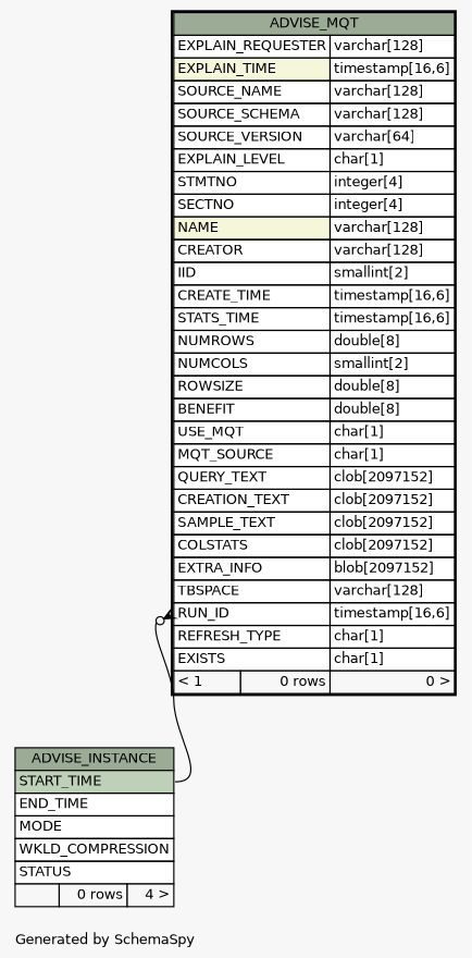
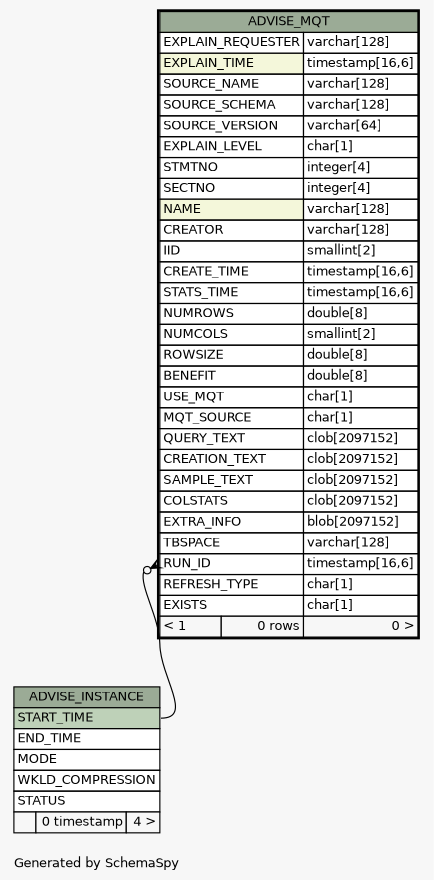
  digraph {
    bgcolor="#f7f7f7"
    fontname=Helvetica
    fontsize=11
    label="\nGenerated by SchemaSpy"
    labeljust=l
    nodesep=0.18
    rankdir=TB
    ranksep=0.46
    node [fontname=Helvetica fontsize=11 shape=plaintext]
    n1 [label=<     <TABLE BORDER="2" CELLBORDER="1" CELLSPACING="0" BGCOLOR="#ffffff">       <TR><TD COLSPAN="3" BGCOLOR="#9bab96" ALIGN="CENTER">ADVISE_MQT</TD></TR>       <TR><TD PORT="EXPLAIN_REQUESTER" COLSPAN="2" ALIGN="LEFT">EXPLAIN_REQUESTER</TD><TD PORT="EXPLAIN_REQUESTER.type" ALIGN="LEFT">varchar[128]</TD></TR>       <TR><TD PORT="EXPLAIN_TIME" COLSPAN="2" BGCOLOR="#f4f7da" ALIGN="LEFT">EXPLAIN_TIME</TD><TD PORT="EXPLAIN_TIME.type" ALIGN="LEFT">timestamp[16,6]</TD></TR>       <TR><TD PORT="SOURCE_NAME" COLSPAN="2" ALIGN="LEFT">SOURCE_NAME</TD><TD PORT="SOURCE_NAME.type" ALIGN="LEFT">varchar[128]</TD></TR>       <TR><TD PORT="SOURCE_SCHEMA" COLSPAN="2" ALIGN="LEFT">SOURCE_SCHEMA</TD><TD PORT="SOURCE_SCHEMA.type" ALIGN="LEFT">varchar[128]</TD></TR>       <TR><TD PORT="SOURCE_VERSION" COLSPAN="2" ALIGN="LEFT">SOURCE_VERSION</TD><TD PORT="SOURCE_VERSION.type" ALIGN="LEFT">varchar[64]</TD></TR>       <TR><TD PORT="EXPLAIN_LEVEL" COLSPAN="2" ALIGN="LEFT">EXPLAIN_LEVEL</TD><TD PORT="EXPLAIN_LEVEL.type" ALIGN="LEFT">char[1]</TD></TR>       <TR><TD PORT="STMTNO" COLSPAN="2" ALIGN="LEFT">STMTNO</TD><TD PORT="STMTNO.type" ALIGN="LEFT">integer[4]</TD></TR>       <TR><TD PORT="SECTNO" COLSPAN="2" ALIGN="LEFT">SECTNO</TD><TD PORT="SECTNO.type" ALIGN="LEFT">integer[4]</TD></TR>       <TR><TD PORT="NAME" COLSPAN="2" BGCOLOR="#f4f7da" ALIGN="LEFT">NAME</TD><TD PORT="NAME.type" ALIGN="LEFT">varchar[128]</TD></TR>       <TR><TD PORT="CREATOR" COLSPAN="2" ALIGN="LEFT">CREATOR</TD><TD PORT="CREATOR.type" ALIGN="LEFT">varchar[128]</TD></TR>       <TR><TD PORT="IID" COLSPAN="2" ALIGN="LEFT">IID</TD><TD PORT="IID.type" ALIGN="LEFT">smallint[2]</TD></TR>       <TR><TD PORT="CREATE_TIME" COLSPAN="2" ALIGN="LEFT">CREATE_TIME</TD><TD PORT="CREATE_TIME.type" ALIGN="LEFT">timestamp[16,6]</TD></TR>       <TR><TD PORT="STATS_TIME" COLSPAN="2" ALIGN="LEFT">STATS_TIME</TD><TD PORT="STATS_TIME.type" ALIGN="LEFT">timestamp[16,6]</TD></TR>       <TR><TD PORT="NUMROWS" COLSPAN="2" ALIGN="LEFT">NUMROWS</TD><TD PORT="NUMROWS.type" ALIGN="LEFT">double[8]</TD></TR>       <TR><TD PORT="NUMCOLS" COLSPAN="2" ALIGN="LEFT">NUMCOLS</TD><TD PORT="NUMCOLS.type" ALIGN="LEFT">smallint[2]</TD></TR>       <TR><TD PORT="ROWSIZE" COLSPAN="2" ALIGN="LEFT">ROWSIZE</TD><TD PORT="ROWSIZE.type" ALIGN="LEFT">double[8]</TD></TR>       <TR><TD PORT="BENEFIT" COLSPAN="2" ALIGN="LEFT">BENEFIT</TD><TD PORT="BENEFIT.type" ALIGN="LEFT">double[8]</TD></TR>       <TR><TD PORT="USE_MQT" COLSPAN="2" ALIGN="LEFT">USE_MQT</TD><TD PORT="USE_MQT.type" ALIGN="LEFT">char[1]</TD></TR>       <TR><TD PORT="MQT_SOURCE" COLSPAN="2" ALIGN="LEFT">MQT_SOURCE</TD><TD PORT="MQT_SOURCE.type" ALIGN="LEFT">char[1]</TD></TR>       <TR><TD PORT="QUERY_TEXT" COLSPAN="2" ALIGN="LEFT">QUERY_TEXT</TD><TD PORT="QUERY_TEXT.type" ALIGN="LEFT">clob[2097152]</TD></TR>       <TR><TD PORT="CREATION_TEXT" COLSPAN="2" ALIGN="LEFT">CREATION_TEXT</TD><TD PORT="CREATION_TEXT.type" ALIGN="LEFT">clob[2097152]</TD></TR>       <TR><TD PORT="SAMPLE_TEXT" COLSPAN="2" ALIGN="LEFT">SAMPLE_TEXT</TD><TD PORT="SAMPLE_TEXT.type" ALIGN="LEFT">clob[2097152]</TD></TR>       <TR><TD PORT="COLSTATS" COLSPAN="2" ALIGN="LEFT">COLSTATS</TD><TD PORT="COLSTATS.type" ALIGN="LEFT">clob[2097152]</TD></TR>       <TR><TD PORT="EXTRA_INFO" COLSPAN="2" ALIGN="LEFT">EXTRA_INFO</TD><TD PORT="EXTRA_INFO.type" ALIGN="LEFT">blob[2097152]</TD></TR>       <TR><TD PORT="TBSPACE" COLSPAN="2" ALIGN="LEFT">TBSPACE</TD><TD PORT="TBSPACE.type" ALIGN="LEFT">varchar[128]</TD></TR>       <TR><TD PORT="RUN_ID" COLSPAN="2" ALIGN="LEFT">RUN_ID</TD><TD PORT="RUN_ID.type" ALIGN="LEFT">timestamp[16,6]</TD></TR>       <TR><TD PORT="REFRESH_TYPE" COLSPAN="2" ALIGN="LEFT">REFRESH_TYPE</TD><TD PORT="REFRESH_TYPE.type" ALIGN="LEFT">char[1]</TD></TR>       <TR><TD PORT="EXISTS" COLSPAN="2" ALIGN="LEFT">EXISTS</TD><TD PORT="EXISTS.type" ALIGN="LEFT">char[1]</TD></TR>       <TR><TD ALIGN="LEFT" BGCOLOR="#f7f7f7">&lt; 1</TD><TD ALIGN="RIGHT" BGCOLOR="#f7f7f7">0 rows</TD><TD ALIGN="RIGHT" BGCOLOR="#f7f7f7">0 &gt;</TD></TR>     </TABLE>>]
-   n2 [label=<     <TABLE BORDER="0" CELLBORDER="1" CELLSPACING="0" BGCOLOR="#ffffff">       <TR><TD COLSPAN="3" BGCOLOR="#9bab96" ALIGN="CENTER">ADVISE_INSTANCE</TD></TR>       <TR><TD PORT="START_TIME" COLSPAN="3" BGCOLOR="#bed1b8" ALIGN="LEFT">START_TIME</TD></TR>       <TR><TD PORT="END_TIME" COLSPAN="3" ALIGN="LEFT">END_TIME</TD></TR>       <TR><TD PORT="MODE" COLSPAN="3" ALIGN="LEFT">MODE</TD></TR>       <TR><TD PORT="WKLD_COMPRESSION" COLSPAN="3" ALIGN="LEFT">WKLD_COMPRESSION</TD></TR>       <TR><TD PORT="STATUS" COLSPAN="3" ALIGN="LEFT">STATUS</TD></TR>       <TR><TD ALIGN="LEFT" BGCOLOR="#f7f7f7">  </TD><TD ALIGN="RIGHT" BGCOLOR="#f7f7f7">0 rows</TD><TD ALIGN="RIGHT" BGCOLOR="#f7f7f7">4 &gt;</TD></TR>     </TABLE>>]
+   n2 [label=<     <TABLE BORDER="0" CELLBORDER="1" CELLSPACING="0" BGCOLOR="#ffffff">       <TR><TD COLSPAN="3" BGCOLOR="#9bab96" ALIGN="CENTER">ADVISE_INSTANCE</TD></TR>       <TR><TD PORT="START_TIME" COLSPAN="3" BGCOLOR="#bed1b8" ALIGN="LEFT">START_TIME</TD></TR>       <TR><TD PORT="END_TIME" COLSPAN="3" ALIGN="LEFT">END_TIME</TD></TR>       <TR><TD PORT="MODE" COLSPAN="3" ALIGN="LEFT">MODE</TD></TR>       <TR><TD PORT="WKLD_COMPRESSION" COLSPAN="3" ALIGN="LEFT">WKLD_COMPRESSION</TD></TR>       <TR><TD PORT="STATUS" COLSPAN="3" ALIGN="LEFT">STATUS</TD></TR>       <TR><TD ALIGN="LEFT" BGCOLOR="#f7f7f7">  </TD><TD ALIGN="RIGHT" BGCOLOR="#f7f7f7">0 timestamp</TD><TD ALIGN="RIGHT" BGCOLOR="#f7f7f7">4 &gt;</TD></TR>     </TABLE>>]
    n1 -> n2 [arrowhead=none arrowsize=0.8 arrowtail=crowodot dir=back headport="START_TIME:e" tailport="RUN_ID:w"]
  }
